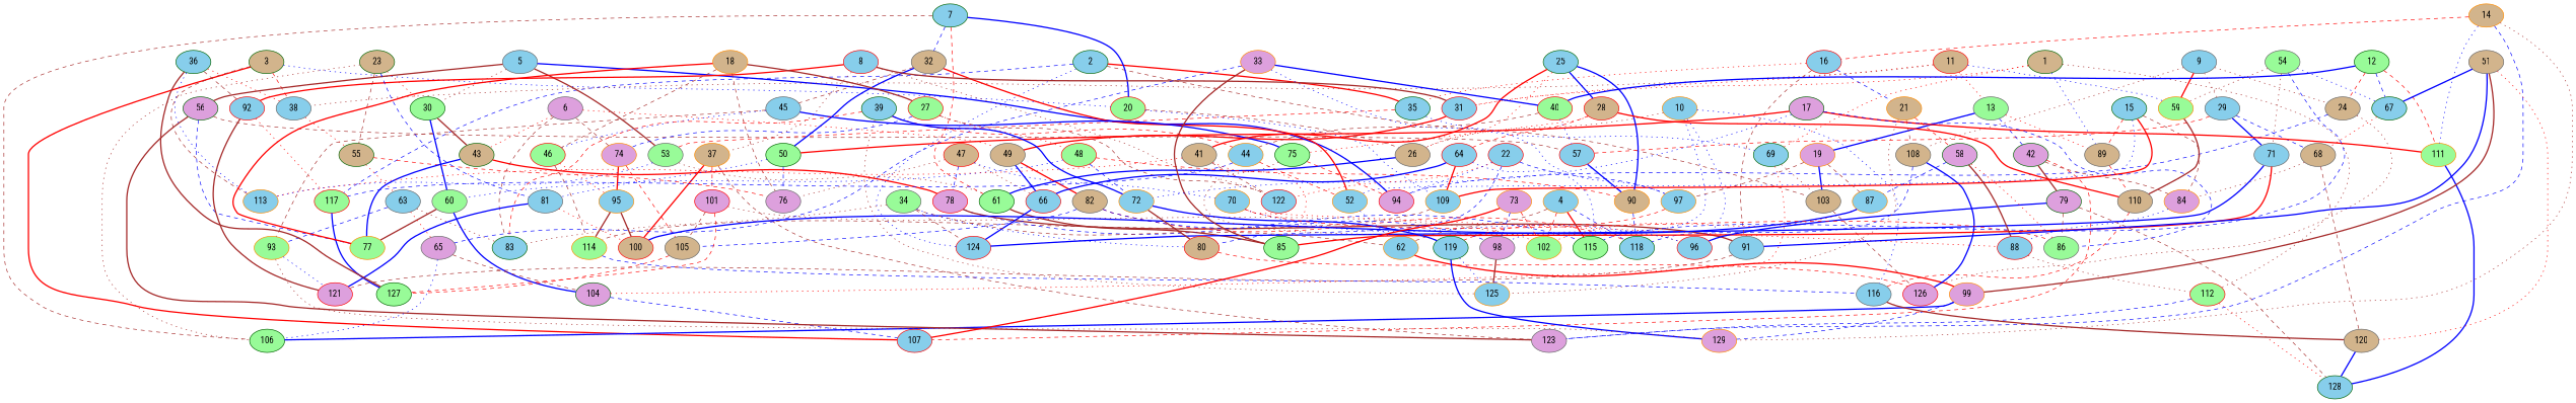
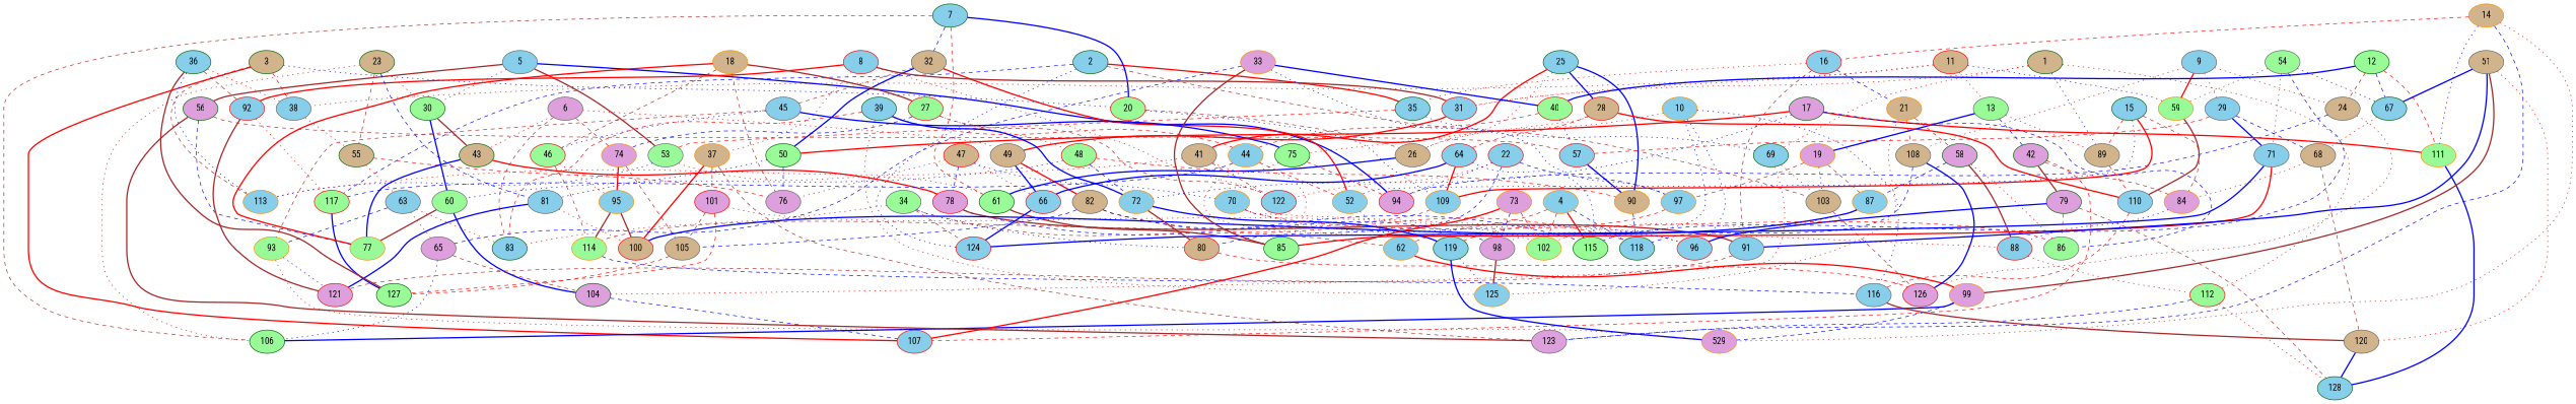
  graph {
    fontname="Roboto Condensed"
    node [color=gray40 fillcolor=skyblue fontname="Roboto Condensed" style=filled]
    edge [color=blue fontname="Roboto Condensed" style=dashed]
    1 [color=darkgreen fillcolor=tan]
    31 [color=red]
    69 [color=darkgreen]
    89 [fillcolor=tan]
    112 [color=red fillcolor=palegreen]
    49 [fillcolor=tan]
    103 [fillcolor=tan]
    104 [color=darkgreen fillcolor=plum]
-   110 [fillcolor=tan]
+   110
    123 [fillcolor=plum]
    128 [color=darkgreen]
    2 [color=darkgreen]
    35 [color=darkgreen]
    117 [color=red fillcolor=palegreen]
    124 [color=red]
    53 [fillcolor=palegreen]
    126 [color=red fillcolor=plum]
    127 [color=darkgreen fillcolor=palegreen]
    3 [color=darkgreen fillcolor=tan]
    20 [color=red fillcolor=palegreen]
    38
    107 [color=red]
    113 [color=darkorange]
    26 [fillcolor=tan]
    109 [color=darkorange]
    55 [color=darkgreen fillcolor=tan]
    4 [color=darkorange]
    62 [color=darkorange]
    102 [color=darkorange fillcolor=palegreen]
    115 [color=darkgreen fillcolor=palegreen]
    118 [color=darkgreen]
    99 [color=darkorange fillcolor=plum]
    30 [color=darkgreen fillcolor=palegreen]
    5
    56 [color=darkgreen fillcolor=plum]
    94 [color=red fillcolor=plum]
    43 [color=darkgreen fillcolor=tan]
    60 [fillcolor=palegreen]
    61 [color=darkgreen fillcolor=palegreen]
    77 [color=darkorange fillcolor=palegreen]
    57 [color=red]
    6 [fillcolor=plum]
    74 [color=darkorange fillcolor=plum]
    83 [color=darkgreen]
    78 [color=red fillcolor=plum]
    66 [color=red]
    82 [fillcolor=tan]
    95 [color=darkorange]
    105 [fillcolor=tan]
    7 [color=darkgreen]
    32 [fillcolor=tan]
    106 [color=darkgreen fillcolor=palegreen]
    52 [color=darkorange]
    50 [color=darkgreen fillcolor=palegreen]
    45
    85 [color=darkgreen fillcolor=palegreen]
    8 [color=red]
    37 [color=darkorange fillcolor=tan]
    92 [color=red]
    122 [color=red]
    100 [color=red fillcolor=tan]
    101 [color=red fillcolor=plum]
    121 [color=red fillcolor=plum]
    24 [fillcolor=tan]
    9
    29
    59 [color=darkorange fillcolor=palegreen]
    108 [fillcolor=tan]
    68 [fillcolor=tan]
    71
    10 [color=darkorange]
    96 [color=red]
    98 [fillcolor=plum]
    116
    125 [color=darkorange]
    120 [fillcolor=tan]
    11 [color=red fillcolor=tan]
    13 [fillcolor=palegreen]
    19 [color=darkorange fillcolor=plum]
    42 [color=darkgreen fillcolor=plum]
    12 [color=darkgreen fillcolor=palegreen]
    40 [color=red fillcolor=palegreen]
    67 [color=darkgreen]
    111 [color=darkorange fillcolor=palegreen]
    44 [color=darkorange]
    87 [color=darkorange]
    97 [color=darkorange]
    84 [color=darkorange fillcolor=plum]
    79 [color=darkgreen fillcolor=plum]
    14 [color=darkorange fillcolor=tan]
    16 [color=red]
-   129 [color=darkorange fillcolor=plum]
+   129 [color=darkorange fillcolor=plum label=529]
    21 [color=darkorange fillcolor=tan]
    91
    15 [color=darkgreen]
    88 [color=red]
    114 [color=darkorange fillcolor=palegreen]
    58 [color=darkgreen fillcolor=plum]
    17 [color=darkgreen fillcolor=plum]
    72 [color=darkorange]
    86 [fillcolor=palegreen]
    76 [fillcolor=plum]
    81
    80 [color=red fillcolor=tan]
    119 [color=darkgreen]
    18 [color=darkorange fillcolor=tan]
    27 [color=red fillcolor=palegreen]
    46 [color=red fillcolor=palegreen]
    48 [color=red fillcolor=palegreen]
    22 [color=red]
    23 [color=darkgreen fillcolor=tan]
    63
    25 [color=darkgreen]
    28 [color=red fillcolor=tan]
    41 [fillcolor=tan]
    90 [color=darkorange fillcolor=tan]
    64 [color=red]
    75 [color=darkgreen fillcolor=palegreen]
    93 [color=darkorange fillcolor=palegreen]
    33 [color=darkorange fillcolor=plum]
    65 [fillcolor=plum]
    34 [fillcolor=palegreen]
    36 [color=darkgreen]
    39 [color=darkgreen]
    47 [color=red fillcolor=tan]
    70 [color=darkorange]
    51 [fillcolor=tan]
    54 [fillcolor=palegreen]
    73 [color=darkorange fillcolor=plum]
    1 -- 31 [color=red style=dotted]
    1 -- 69 [color=red style=dotted]
    1 -- 89 [style=dotted]
    1 -- 112 [color=brown style=dotted]
    31 -- 49 [color=red style=bold]
    69 -- 103 [color=brown style=dotted]
    69 -- 104 [color=red style=dotted]
    89 -- 110 [color=red]
    112 -- 123
    112 -- 128 [color=red style=dotted]
    49 -- 66 [style=bold]
    49 -- 82 [color=red style=bold]
    103 -- 126 [color=brown]
    104 -- 107
    110 -- 116 [color=red]
    2 -- 103 [color=brown]
    2 -- 35 [color=red style=bold]
    2 -- 117
    2 -- 124 [style=dotted]
    35 -- 69 [style=dotted]
    35 -- 53 [color=red]
    117 -- 127 [style=bold]
    53 -- 113 [style=dotted]
    53 -- 61 [color=brown style=dotted]
    3 -- 20 [style=dotted]
    3 -- 38 [color=red]
    3 -- 107 [color=red style=bold]
    3 -- 113 [color=brown]
    20 -- 26 [color=brown]
    20 -- 109 [style=dotted]
    38 -- 55 [color=red style=dotted]
    26 -- 61 [style=bold]
    109 -- 114 [color=brown]
    55 -- 76 [color=red]
    55 -- 63 [color=red style=dotted]
    4 -- 62 [color=brown]
    4 -- 102 [color=red]
    4 -- 115 [color=red style=bold]
    4 -- 118
    62 -- 99 [color=red style=bold]
    99 -- 106 [style=bold]
    99 -- 129
    30 -- 43 [color=brown style=bold]
    30 -- 60 [style=bold]
    5 -- 53 [color=brown style=bold]
    5 -- 30 [color=brown style=dotted]
    5 -- 56 [color=brown style=bold]
    5 -- 94 [style=bold]
    56 -- 123 [color=brown style=bold]
    56 -- 77
    56 -- 57 [color=brown]
    43 -- 77 [style=bold]
    43 -- 78 [color=red style=bold]
    60 -- 104 [style=bold]
    60 -- 77 [color=brown style=bold]
    61 -- 85 [color=brown style=bold]
    57 -- 90 [style=bold]
    6 -- 49 [color=red style=dotted]
    6 -- 43 [color=red style=dotted]
    6 -- 74 [color=brown]
    6 -- 83 [color=brown]
    74 -- 95 [color=red style=bold]
    74 -- 105 [color=red]
    78 -- 115
    78 -- 91 [color=brown style=bold]
    66 -- 124 [style=bold]
    82 -- 118 [color=red]
    82 -- 105
    82 -- 98
    95 -- 100 [color=brown style=bold]
    95 -- 114 [color=brown style=bold]
    105 -- 127 [color=red]
    7 -- 20 [style=bold]
    7 -- 61 [color=red]
    7 -- 32
    7 -- 106 [color=brown]
    32 -- 52 [color=red style=bold]
    32 -- 50 [style=bold]
    32 -- 45 [color=brown]
    52 -- 62 [style=dotted]
    50 -- 76
    50 -- 81 [style=dotted]
    45 -- 46 [style=dotted]
    45 -- 75 [style=bold]
    45 -- 93 [color=brown]
    8 -- 31 [color=brown style=bold]
    8 -- 37 [color=brown style=dotted]
    8 -- 92 [color=red style=bold]
    8 -- 122 [color=brown style=dotted]
    37 -- 123 [color=brown]
    37 -- 100 [color=red style=bold]
    37 -- 101 [color=red]
    92 -- 117 [color=red style=dotted]
    92 -- 121 [color=brown style=bold]
    101 -- 127 [color=red]
    101 -- 102 [color=brown style=dotted]
    101 -- 105 [color=brown]
    24 -- 126 [color=brown style=dotted]
    24 -- 94
    9 -- 24 [color=brown style=dotted]
    9 -- 29 [color=brown style=dotted]
    9 -- 59 [color=red style=bold]
    9 -- 108 [color=brown style=dotted]
    29 -- 57 [color=red]
    29 -- 68
    29 -- 71 [style=bold]
    59 -- 110 [color=brown style=bold]
    108 -- 126 [style=bold]
    108 -- 118
    68 -- 120 [color=brown]
    68 -- 84 [color=brown style=dotted]
    71 -- 124 [style=bold]
    71 -- 85 [color=red style=bold]
    10 -- 26 [color=brown style=dotted]
    10 -- 96 [style=dotted]
    10 -- 98 [style=dotted]
    10 -- 116 [style=dotted]
    98 -- 125 [color=brown style=bold]
    116 -- 120 [color=brown style=bold]
    120 -- 128 [style=bold]
    11 -- 31 [color=red style=dotted]
    11 -- 38 [color=brown style=dotted]
    11 -- 59 [style=dotted]
    11 -- 13 [color=red style=dotted]
    13 -- 89 [color=red style=dotted]
    13 -- 19 [style=bold]
    13 -- 42
-   19 -- 103 [style=bold]
+   19 -- 103 [style=dotted]
    19 -- 87 [color=brown]
    19 -- 97 [color=brown]
    42 -- 107 [color=red]
    42 -- 84 [color=brown]
    42 -- 79 [color=brown style=bold]
    12 -- 24 [color=red]
    12 -- 40 [style=bold]
    12 -- 67
    12 -- 111 [color=red]
    40 -- 57 [style=dotted]
    40 -- 44 [color=brown]
    67 -- 68 [color=red style=dotted]
    111 -- 128 [style=bold]
    44 -- 117
    44 -- 52 [color=red]
    87 -- 102 [color=red style=dotted]
    87 -- 100 [style=bold]
    97 -- 119 [color=red]
    84 -- 88 [style=dotted]
    79 -- 128 [color=brown]
    79 -- 96 [style=bold]
    79 -- 86 [color=brown]
    14 -- 123
    14 -- 111 [style=dotted]
    14 -- 16 [color=red]
    14 -- 129 [color=brown style=dotted]
    16 -- 35 [color=red style=dotted]
    16 -- 21
    16 -- 91 [color=brown]
    21 -- 108 [color=brown]
    21 -- 125 [color=brown style=dotted]
    21 -- 58 [color=red]
    91 -- 121 [color=brown]
    15 -- 89 [color=red]
    15 -- 109 [color=red style=bold]
    15 -- 52 [style=dotted]
    15 -- 84 [color=brown]
    88 -- 112 [color=brown style=dotted]
    114 -- 116
    58 -- 87
    58 -- 88 [color=brown style=bold]
    58 -- 86 [color=red style=dotted]
    17 -- 50 [color=red style=bold]
    17 -- 111 [color=red style=bold]
    17 -- 72 [style=dotted]
    17 -- 86
    72 -- 80 [color=brown style=bold]
    72 -- 119 [style=bold]
    81 -- 100 [color=red style=dotted]
    81 -- 121 [style=bold]
    80 -- 126 [color=red]
    119 -- 125 [style=dotted]
    119 -- 129 [style=bold]
    18 -- 77 [color=red style=bold]
    18 -- 76 [color=brown]
    18 -- 27 [color=brown style=bold]
    18 -- 46 [color=brown]
    27 -- 74
    27 -- 122 [color=brown]
    27 -- 48 [color=red style=dotted]
    46 -- 95 [color=red style=dotted]
    46 -- 114 [color=brown]
    48 -- 60 [style=dotted]
    48 -- 72
    48 -- 90 [color=red]
    22 -- 94 [style=dotted]
    22 -- 122 [color=red style=dotted]
    22 -- 97
    22 -- 80
    23 -- 55 [color=brown]
    23 -- 30 [color=red style=dotted]
    23 -- 106 [color=brown style=dotted]
    23 -- 81
    63 -- 83 [color=brown style=dotted]
    63 -- 93
    63 -- 65 [color=red style=dotted]
    25 -- 26 [color=red style=dotted]
    25 -- 28 [style=bold]
    25 -- 41 [color=red style=bold]
    25 -- 90 [style=bold]
    28 -- 110 [color=red style=bold]
    28 -- 64 [color=red]
    28 -- 75 [color=red style=dotted]
    41 -- 113 [color=red style=dotted]
    41 -- 85 [color=red style=dotted]
    41 -- 122 [color=brown]
    90 -- 118
    64 -- 109 [color=red style=bold]
    64 -- 115 [style=dotted]
    64 -- 66 [style=bold]
    75 -- 94 [color=red]
    75 -- 96 [color=brown style=dotted]
    93 -- 121 [style=dotted]
    93 -- 129 [color=brown style=dotted]
    33 -- 85 [color=brown style=bold]
    33 -- 40 [style=bold]
    33 -- 97 [style=dotted]
    33 -- 65
    65 -- 104 [color=brown]
    65 -- 106 [style=dotted]
    34 -- 124 [color=brown]
    34 -- 62 [color=brown]
    34 -- 83 [color=brown style=dotted]
    34 -- 80 [style=dotted]
    36 -- 127 [color=brown style=bold]
    36 -- 38 [color=red style=dotted]
    36 -- 113 [style=dotted]
    36 -- 92 [color=brown]
    39 -- 83 [color=red]
    39 -- 125 [color=brown style=dotted]
    39 -- 44 [color=red]
    39 -- 72 [style=bold]
    47 -- 78
    47 -- 66 [color=brown style=dotted]
    47 -- 76 [color=brown style=dotted]
    47 -- 70 [style=dotted]
    70 -- 96 [style=dotted]
    70 -- 88 [color=red style=dotted]
    70 -- 86 [color=red]
    51 -- 99 [color=brown style=bold]
    51 -- 120 [color=red style=dotted]
    51 -- 67 [style=bold]
    51 -- 91 [style=bold]
    54 -- 115
    54 -- 59 [color=brown style=dotted]
    54 -- 71 [color=brown style=dotted]
    54 -- 67 [style=dotted]
    73 -- 107 [color=red style=bold]
    73 -- 102 [color=red]
    73 -- 98
  }
